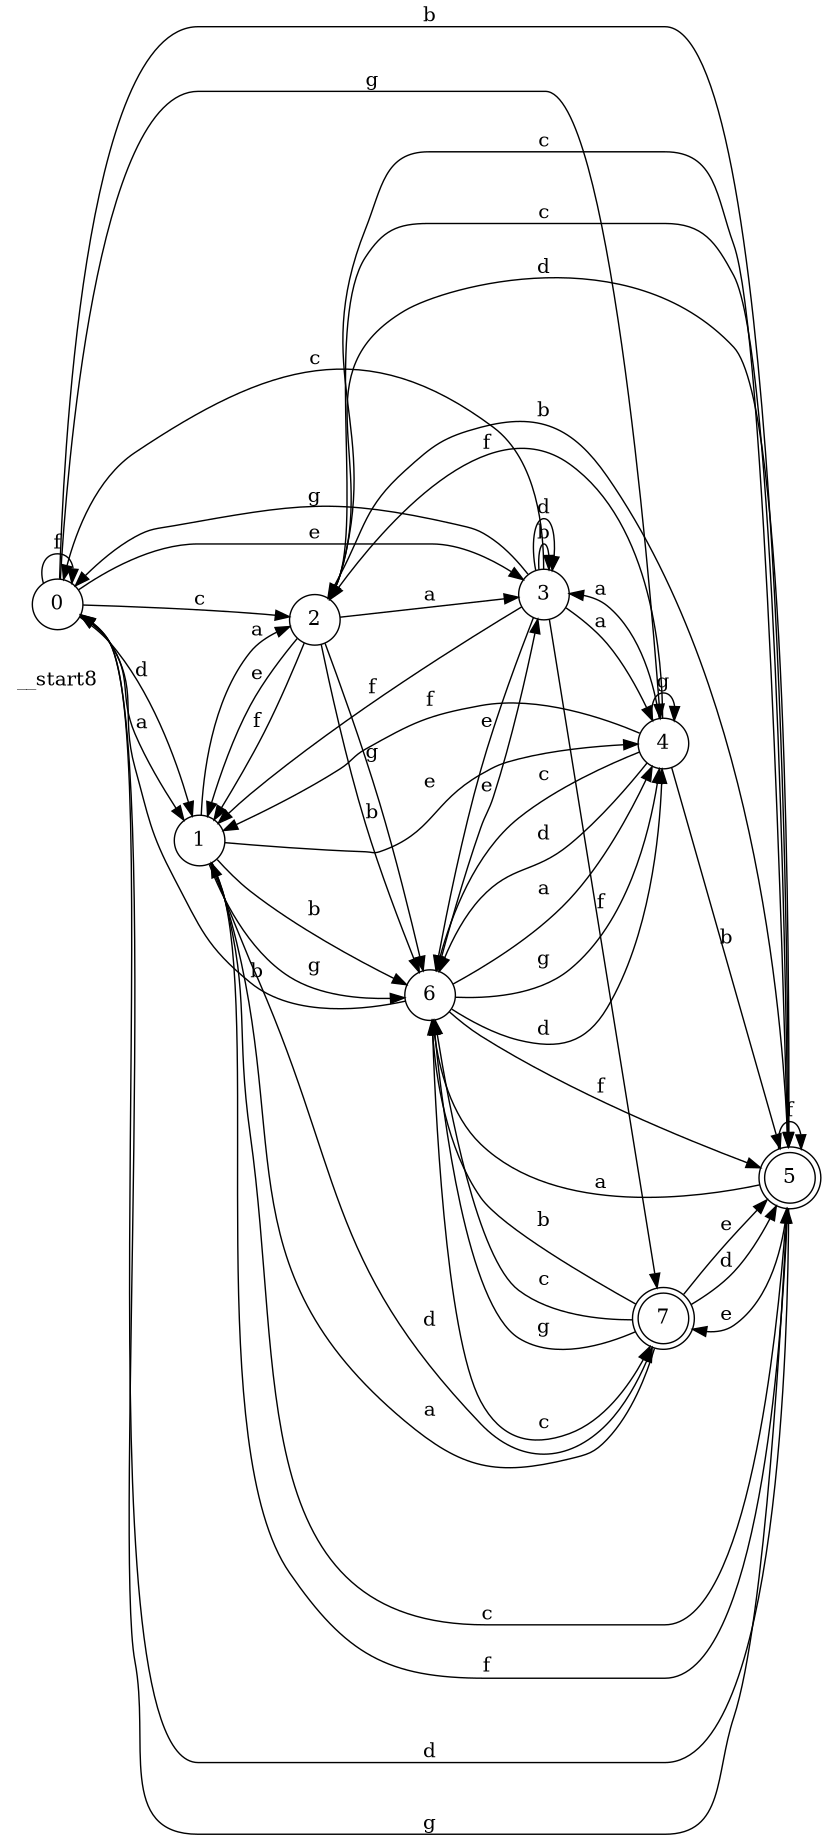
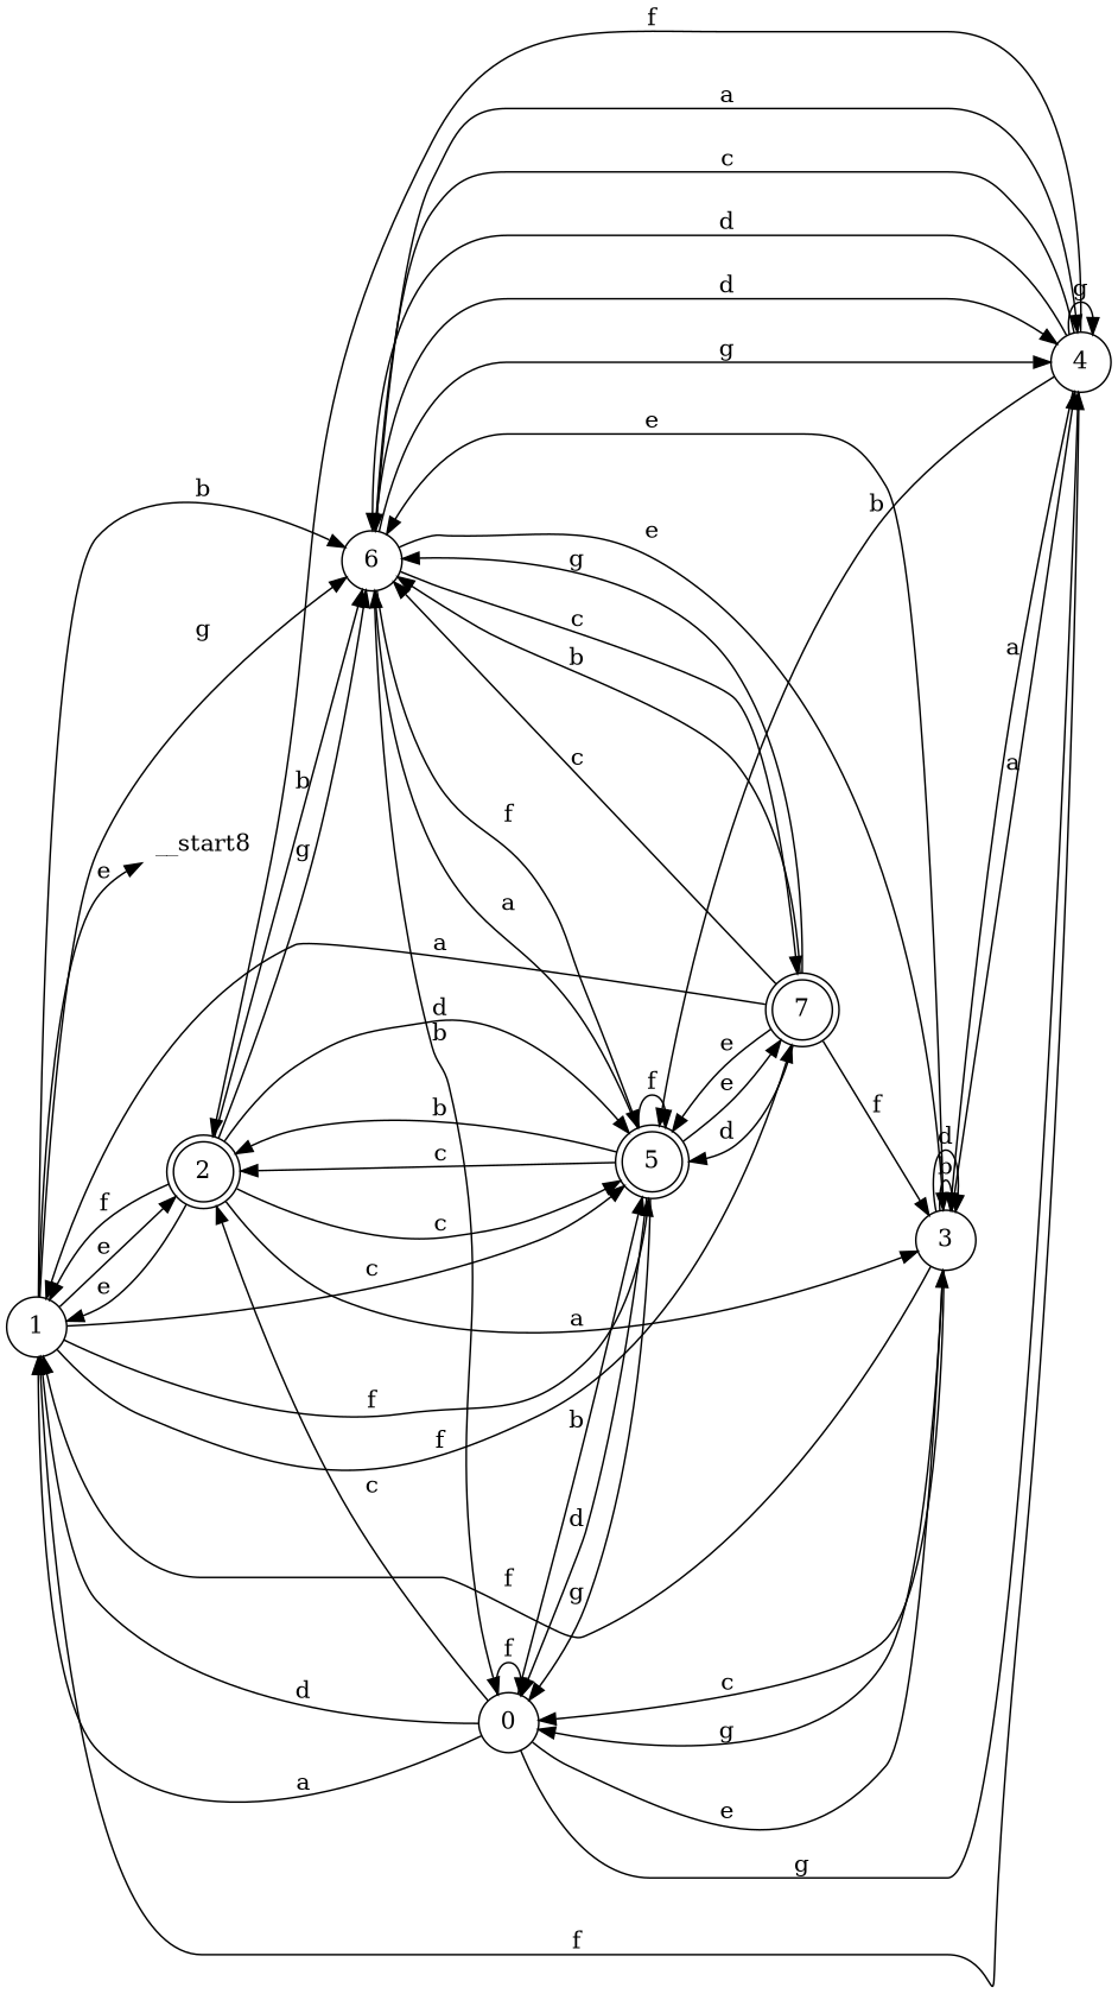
  digraph {
    rankdir=LR
    node [shape=circle color=black fillcolor=white style=filled]
    n1 [label=__start8 shape=none color="" fillcolor="" style=""]
    n2 [label=0]
    n3 [label=1]
-   n4 [label=2]
+   n4 [label=2 shape=doublecircle]
    n5 [label=3]
    n6 [label=4]
    n7 [label=5 shape=doublecircle style="rounded,filled"]
    n8 [label=6]
    n9 [label=7 shape=doublecircle style="rounded,filled"]
    n2 -> n2 [label=f]
    n2 -> n3 [label=a]
    n2 -> n3 [label=d]
    n2 -> n4 [label=c]
    n2 -> n5 [label=e]
    n2 -> n6 [label=g]
    n2 -> n7 [label=b]
-   n3 -> n4 [label=a]
-   n3 -> n6 [label=e]
+   n3 -> n4 [label=e]
+   n3 -> n1 [label=e]
    n3 -> n7 [label=c]
    n3 -> n7 [label=f]
    n3 -> n8 [label=b]
    n3 -> n8 [label=g]
-   n3 -> n9 [label=d]
+   n3 -> n9 [label=f]
    n4 -> n3 [label=e]
    n4 -> n3 [label=f]
    n4 -> n5 [label=a]
    n4 -> n7 [label=c]
    n4 -> n7 [label=d]
    n4 -> n8 [label=b]
    n4 -> n8 [label=g]
    n5 -> n2 [label=c]
    n5 -> n2 [label=g]
    n5 -> n3 [label=f]
    n5 -> n5 [label=b]
    n5 -> n5 [label=d]
    n5 -> n6 [label=a]
    n5 -> n8 [label=e]
    n6 -> n3 [label=f]
    n6 -> n4 [label=f]
    n6 -> n5 [label=a]
    n6 -> n6 [label=g]
    n6 -> n7 [label=b]
    n6 -> n8 [label=c]
    n6 -> n8 [label=d]
    n7 -> n2 [label=d]
    n7 -> n2 [label=g]
    n7 -> n4 [label=b]
    n7 -> n4 [label=c]
    n7 -> n7 [label=f]
    n7 -> n8 [label=a]
    n7 -> n9 [label=e]
    n8 -> n2 [label=b]
    n8 -> n5 [label=e]
    n8 -> n6 [label=a]
    n8 -> n6 [label=d]
    n8 -> n6 [label=g]
    n8 -> n7 [label=f]
    n8 -> n9 [label=c]
    n9 -> n3 [label=a]
-   n5 -> n9 [label=f]
+   n9 -> n5 [label=f]
    n9 -> n7 [label=d]
    n9 -> n7 [label=e]
    n9 -> n8 [label=b]
    n9 -> n8 [label=c]
    n9 -> n8 [label=g]
  }
